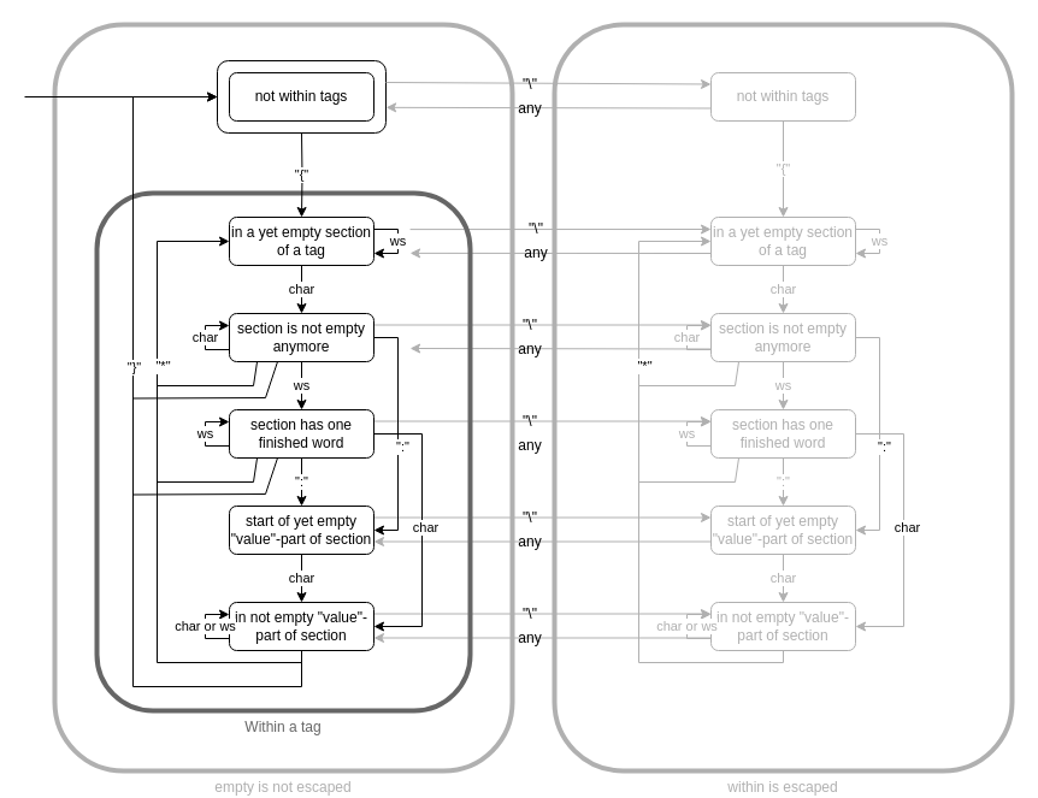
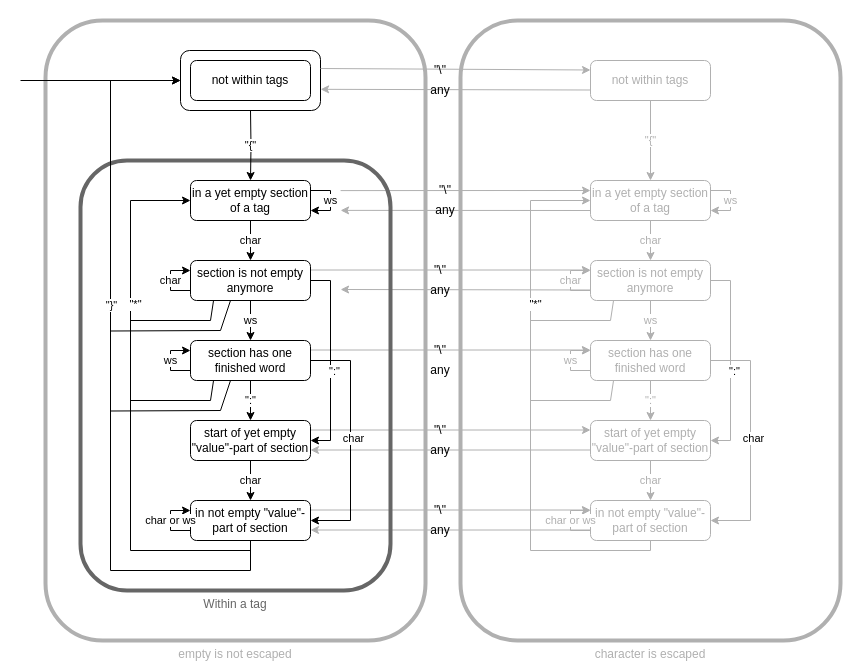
  <mxCell id="0" />
  <mxCell id="1" parent="0" />
  <mxCell id="2" value="not within tags" style="rounded=1;whiteSpace=wrap;html=1;" vertex="1" parent="1"><mxGeometry x="190" y="60" width="120" height="40" as="geometry" /></mxCell>
  <mxCell id="3" value="" style="rounded=1;whiteSpace=wrap;html=1;strokeWidth=1;fillColor=none;fontColor=#000000;" vertex="1" parent="1"><mxGeometry x="180" y="50" width="140" height="60" as="geometry" /></mxCell>
  <mxCell id="4" value="" style="endArrow=classic;html=1;fontColor=#000000;entryX=0;entryY=0.25;entryDx=0;entryDy=0;strokeColor=#B0B0B0;exitX=0.839;exitY=0.07;exitDx=0;exitDy=0;exitPerimeter=0;" edge="1" parent="1" source="17" target="48"><mxGeometry width="50" height="50" relative="1" as="geometry"><mxPoint x="310" y="190" as="sourcePoint" /><mxPoint x="600" y="280" as="targetPoint" /></mxGeometry></mxCell>
  <mxCell id="5" value="" style="endArrow=classic;html=1;fontColor=#000000;exitX=0;exitY=0.75;exitDx=0;exitDy=0;entryX=0.839;entryY=0.116;entryDx=0;entryDy=0;strokeColor=#B0B0B0;entryPerimeter=0;" edge="1" parent="1" source="48" target="17"><mxGeometry width="50" height="50" relative="1" as="geometry"><mxPoint x="320" y="200" as="sourcePoint" /><mxPoint x="320" y="210" as="targetPoint" /></mxGeometry></mxCell>
  <mxCell id="6" value="" style="endArrow=classic;html=1;fontColor=#000000;entryX=0;entryY=0.25;entryDx=0;entryDy=0;strokeColor=#B0B0B0;" edge="1" parent="1"><mxGeometry width="50" height="50" relative="1" as="geometry"><mxPoint x="310" y="269.5" as="sourcePoint" /><mxPoint x="590" y="269.5" as="targetPoint" /></mxGeometry></mxCell>
  <mxCell id="7" value="" style="endArrow=classic;html=1;fontColor=#000000;exitX=0;exitY=0.75;exitDx=0;exitDy=0;entryX=0.839;entryY=0.3;entryDx=0;entryDy=0;strokeColor=#B0B0B0;entryPerimeter=0;" edge="1" parent="1" target="17"><mxGeometry width="50" height="50" relative="1" as="geometry"><mxPoint x="590" y="289.5" as="sourcePoint" /><mxPoint x="310" y="289.5" as="targetPoint" /></mxGeometry></mxCell>
  <mxCell id="8" value="" style="endArrow=classic;html=1;fontColor=#000000;entryX=0;entryY=0.25;entryDx=0;entryDy=0;strokeColor=#B0B0B0;" edge="1" parent="1"><mxGeometry width="50" height="50" relative="1" as="geometry"><mxPoint x="310" y="349.5" as="sourcePoint" /><mxPoint x="590" y="349.5" as="targetPoint" /></mxGeometry></mxCell>
  <mxCell id="9" value="" style="endArrow=classic;html=1;fontColor=#000000;entryX=0;entryY=0.25;entryDx=0;entryDy=0;strokeColor=#B0B0B0;" edge="1" parent="1"><mxGeometry width="50" height="50" relative="1" as="geometry"><mxPoint x="310" y="429.5" as="sourcePoint" /><mxPoint x="590" y="429.5" as="targetPoint" /></mxGeometry></mxCell>
  <mxCell id="10" value="" style="endArrow=classic;html=1;fontColor=#000000;exitX=0;exitY=0.75;exitDx=0;exitDy=0;entryX=1;entryY=0.75;entryDx=0;entryDy=0;strokeColor=#B0B0B0;" edge="1" parent="1"><mxGeometry width="50" height="50" relative="1" as="geometry"><mxPoint x="590" y="449.5" as="sourcePoint" /><mxPoint x="310" y="449.5" as="targetPoint" /></mxGeometry></mxCell>
  <mxCell id="11" value="" style="endArrow=classic;html=1;fontColor=#000000;entryX=0;entryY=0.25;entryDx=0;entryDy=0;strokeColor=#B0B0B0;" edge="1" parent="1"><mxGeometry width="50" height="50" relative="1" as="geometry"><mxPoint x="310" y="509.5" as="sourcePoint" /><mxPoint x="590" y="509.5" as="targetPoint" /></mxGeometry></mxCell>
  <mxCell id="12" value="" style="endArrow=classic;html=1;fontColor=#000000;exitX=0;exitY=0.75;exitDx=0;exitDy=0;entryX=1;entryY=0.75;entryDx=0;entryDy=0;strokeColor=#B0B0B0;" edge="1" parent="1"><mxGeometry width="50" height="50" relative="1" as="geometry"><mxPoint x="590" y="529.5" as="sourcePoint" /><mxPoint x="310" y="529.5" as="targetPoint" /></mxGeometry></mxCell>
  <mxCell id="13" value="" style="endArrow=classic;html=1;fontColor=#000000;entryX=0;entryY=0.25;entryDx=0;entryDy=0;strokeColor=#B0B0B0;" edge="1" parent="1"><mxGeometry width="50" height="50" relative="1" as="geometry"><mxPoint x="320" y="68" as="sourcePoint" /><mxPoint x="590" y="69.5" as="targetPoint" /></mxGeometry></mxCell>
  <mxCell id="14" value="" style="endArrow=classic;html=1;fontColor=#000000;exitX=0;exitY=0.75;exitDx=0;exitDy=0;entryX=0.724;entryY=0.111;entryDx=0;entryDy=0;strokeColor=#B0B0B0;entryPerimeter=0;" edge="1" parent="1" target="15"><mxGeometry width="50" height="50" relative="1" as="geometry"><mxPoint x="590" y="89.5" as="sourcePoint" /><mxPoint x="310" y="89.5" as="targetPoint" /></mxGeometry></mxCell>
  <mxCell id="15" value="&lt;font color=&quot;#B0B0B0&quot;&gt;empty is not escaped&lt;br&gt;&lt;/font&gt;" style="rounded=1;whiteSpace=wrap;html=1;fillColor=none;strokeColor=#B0B0B0;strokeWidth=4;labelPosition=center;verticalLabelPosition=bottom;align=center;verticalAlign=top;" vertex="1" parent="1"><mxGeometry x="45" width="380" height="620" as="geometry" y="20" /></mxCell>
- <mxCell id="16" value="&lt;font color=&quot;#B0B0B0&quot;&gt;within is escaped&lt;br&gt;&lt;/font&gt;" style="rounded=1;whiteSpace=wrap;html=1;fillColor=none;strokeColor=#B0B0B0;strokeWidth=4;labelPosition=center;verticalLabelPosition=bottom;align=center;verticalAlign=top;" vertex="1" parent="1"><mxGeometry x="460" width="380" height="620" as="geometry" y="20" /></mxCell>
+ <mxCell id="16" value="&lt;font color=&quot;#B0B0B0&quot;&gt;character is escaped&lt;br&gt;&lt;/font&gt;" style="rounded=1;whiteSpace=wrap;html=1;fillColor=none;strokeColor=#B0B0B0;strokeWidth=4;labelPosition=center;verticalLabelPosition=bottom;align=center;verticalAlign=top;" vertex="1" parent="1"><mxGeometry x="460" width="380" height="620" as="geometry" y="20" /></mxCell>
  <mxCell id="17" value="&lt;font color=&quot;#666666&quot;&gt;Within a tag&lt;/font&gt;" style="rounded=1;whiteSpace=wrap;html=1;fillColor=none;strokeWidth=4;labelPosition=center;verticalLabelPosition=bottom;align=center;verticalAlign=top;strokeColor=#666666;" vertex="1" parent="1"><mxGeometry x="80" y="160" width="310" height="430" as="geometry" /></mxCell>
  <mxCell id="18" value="&quot;{&quot;" style="edgeStyle=orthogonalEdgeStyle;rounded=0;orthogonalLoop=1;jettySize=auto;html=1;entryX=0.5;entryY=0;entryDx=0;entryDy=0;" edge="1" parent="1" target="21"><mxGeometry relative="1" as="geometry"><mxPoint x="250" y="110" as="sourcePoint" /></mxGeometry></mxCell>
  <mxCell id="19" value="" style="endArrow=classic;html=1;" edge="1" parent="1"><mxGeometry width="50" height="50" relative="1" as="geometry"><mxPoint x="20" y="80" as="sourcePoint" /><mxPoint x="180" y="80" as="targetPoint" /></mxGeometry></mxCell>
  <mxCell id="20" value="char" style="edgeStyle=orthogonalEdgeStyle;rounded=0;orthogonalLoop=1;jettySize=auto;html=1;" edge="1" parent="1" source="21"><mxGeometry relative="1" as="geometry"><mxPoint x="250" y="260" as="targetPoint" /></mxGeometry></mxCell>
  <mxCell id="21" value="in a yet empty section of a tag" style="rounded=1;whiteSpace=wrap;html=1;" vertex="1" parent="1"><mxGeometry x="190" y="180" width="120" height="40" as="geometry" /></mxCell>
  <mxCell id="22" value="ws" style="edgeStyle=orthogonalEdgeStyle;rounded=0;orthogonalLoop=1;jettySize=auto;html=1;" edge="1" parent="1" source="21" target="21"><mxGeometry relative="1" as="geometry" /></mxCell>
  <mxCell id="23" value="ws" style="edgeStyle=orthogonalEdgeStyle;rounded=0;orthogonalLoop=1;jettySize=auto;html=1;" edge="1" parent="1" source="27" target="31"><mxGeometry relative="1" as="geometry" /></mxCell>
  <mxCell id="24" style="edgeStyle=orthogonalEdgeStyle;rounded=0;orthogonalLoop=1;jettySize=auto;html=1;entryX=1;entryY=0.5;entryDx=0;entryDy=0;" edge="1" parent="1" source="27" target="33"><mxGeometry relative="1" as="geometry"><Array as="points"><mxPoint x="330" y="280" /><mxPoint x="330" y="440" /></Array></mxGeometry></mxCell>
  <mxCell id="25" value="&quot;:&quot;" style="edgeLabel;html=1;align=center;verticalAlign=middle;resizable=0;points=[];" vertex="1" connectable="0" parent="24"><mxGeometry x="0.1" y="3" relative="1" as="geometry"><mxPoint as="offset" /></mxGeometry></mxCell>
  <mxCell id="26" value="char" style="edgeStyle=orthogonalEdgeStyle;rounded=0;orthogonalLoop=1;jettySize=auto;html=1;entryX=0;entryY=0.25;entryDx=0;entryDy=0;exitX=0;exitY=0.75;exitDx=0;exitDy=0;" edge="1" parent="1" source="27" target="27"><mxGeometry relative="1" as="geometry"><mxPoint x="180" y="270" as="targetPoint" /><Array as="points"><mxPoint x="170" y="290" /><mxPoint x="170" y="270" /></Array></mxGeometry></mxCell>
  <mxCell id="27" value="section is not empty anymore" style="rounded=1;whiteSpace=wrap;html=1;" vertex="1" parent="1"><mxGeometry x="190" y="260" width="120" height="40" as="geometry" /></mxCell>
  <mxCell id="28" value="&quot;:&quot;" style="edgeStyle=orthogonalEdgeStyle;rounded=0;orthogonalLoop=1;jettySize=auto;html=1;" edge="1" parent="1" source="31" target="33"><mxGeometry relative="1" as="geometry" /></mxCell>
  <mxCell id="29" style="edgeStyle=orthogonalEdgeStyle;rounded=0;orthogonalLoop=1;jettySize=auto;html=1;entryX=1;entryY=0.5;entryDx=0;entryDy=0;" edge="1" parent="1" source="31" target="39"><mxGeometry relative="1" as="geometry"><Array as="points"><mxPoint x="350" y="360" /><mxPoint x="350" y="520" /></Array></mxGeometry></mxCell>
  <mxCell id="30" value="char" style="edgeLabel;html=1;align=center;verticalAlign=middle;resizable=0;points=[];" vertex="1" connectable="0" parent="29"><mxGeometry x="-0.025" y="2" relative="1" as="geometry"><mxPoint as="offset" /></mxGeometry></mxCell>
  <mxCell id="31" value="section has one finished word" style="rounded=1;whiteSpace=wrap;html=1;" vertex="1" parent="1"><mxGeometry x="190" y="340" width="120" height="40" as="geometry" /></mxCell>
  <mxCell id="32" value="char" style="edgeStyle=orthogonalEdgeStyle;rounded=0;orthogonalLoop=1;jettySize=auto;html=1;entryX=0.5;entryY=0;entryDx=0;entryDy=0;" edge="1" parent="1" source="33" target="39"><mxGeometry relative="1" as="geometry" /></mxCell>
  <mxCell id="33" value="start of yet empty &quot;value&quot;-part of section " style="rounded=1;whiteSpace=wrap;html=1;" vertex="1" parent="1"><mxGeometry x="190" y="420" width="120" height="40" as="geometry" /></mxCell>
  <mxCell id="34" value="ws" style="edgeStyle=orthogonalEdgeStyle;rounded=0;orthogonalLoop=1;jettySize=auto;html=1;entryX=0;entryY=0.25;entryDx=0;entryDy=0;exitX=0;exitY=0.75;exitDx=0;exitDy=0;" edge="1" parent="1"><mxGeometry relative="1" as="geometry"><mxPoint x="190" y="350" as="targetPoint" /><mxPoint x="190" y="370" as="sourcePoint" /><Array as="points"><mxPoint x="170" y="370" /><mxPoint x="170" y="350" /></Array></mxGeometry></mxCell>
  <mxCell id="35" style="edgeStyle=orthogonalEdgeStyle;rounded=0;orthogonalLoop=1;jettySize=auto;html=1;entryX=0;entryY=0.5;entryDx=0;entryDy=0;" edge="1" parent="1" source="39" target="21"><mxGeometry relative="1" as="geometry"><mxPoint x="250" y="590" as="targetPoint" /><Array as="points"><mxPoint x="250" y="550" /><mxPoint x="130" y="550" /><mxPoint x="130" y="200" /></Array></mxGeometry></mxCell>
  <mxCell id="36" value="&quot;*&quot;" style="edgeLabel;html=1;align=center;verticalAlign=middle;resizable=0;points=[];" vertex="1" connectable="0" parent="35"><mxGeometry x="0.396" y="-4" relative="1" as="geometry"><mxPoint as="offset" /></mxGeometry></mxCell>
  <mxCell id="37" style="edgeStyle=orthogonalEdgeStyle;rounded=0;orthogonalLoop=1;jettySize=auto;html=1;strokeColor=#000000;fontColor=#000000;exitX=0.5;exitY=1;exitDx=0;exitDy=0;" edge="1" parent="1" source="39"><mxGeometry relative="1" as="geometry"><mxPoint x="180" y="80" as="targetPoint" /><Array as="points"><mxPoint x="250" y="570" /><mxPoint x="110" y="570" /><mxPoint x="110" y="80" /></Array></mxGeometry></mxCell>
  <mxCell id="38" value="&quot;}&quot;" style="edgeLabel;html=1;align=center;verticalAlign=middle;resizable=0;points=[];fontColor=#000000;" vertex="1" connectable="0" parent="37"><mxGeometry x="0.195" relative="1" as="geometry"><mxPoint as="offset" /></mxGeometry></mxCell>
  <mxCell id="39" value="in not empty &quot;value&quot;-part of section" style="rounded=1;whiteSpace=wrap;html=1;" vertex="1" parent="1"><mxGeometry x="190" y="500" width="120" height="40" as="geometry" /></mxCell>
  <mxCell id="40" value="char or ws" style="edgeStyle=orthogonalEdgeStyle;rounded=0;orthogonalLoop=1;jettySize=auto;html=1;entryX=0;entryY=0.25;entryDx=0;entryDy=0;exitX=0;exitY=0.75;exitDx=0;exitDy=0;" edge="1" parent="1"><mxGeometry relative="1" as="geometry"><mxPoint x="190" y="510" as="targetPoint" /><mxPoint x="190" y="530" as="sourcePoint" /><Array as="points"><mxPoint x="170" y="530" /><mxPoint x="170" y="510" /></Array></mxGeometry></mxCell>
  <mxCell id="41" value="" style="endArrow=none;html=1;entryX=0.192;entryY=1;entryDx=0;entryDy=0;entryPerimeter=0;" edge="1" parent="1" target="27"><mxGeometry width="50" height="50" relative="1" as="geometry"><mxPoint x="210" y="320" as="sourcePoint" /><mxPoint x="600" y="420" as="targetPoint" /></mxGeometry></mxCell>
  <mxCell id="42" value="" style="endArrow=none;html=1;" edge="1" parent="1"><mxGeometry width="50" height="50" relative="1" as="geometry"><mxPoint x="130" y="320" as="sourcePoint" /><mxPoint x="210" y="320" as="targetPoint" /></mxGeometry></mxCell>
  <mxCell id="43" value="" style="endArrow=none;html=1;entryX=0.192;entryY=1;entryDx=0;entryDy=0;entryPerimeter=0;" edge="1" parent="1"><mxGeometry width="50" height="50" relative="1" as="geometry"><mxPoint x="210" y="400" as="sourcePoint" /><mxPoint x="213.04" y="380" as="targetPoint" /></mxGeometry></mxCell>
  <mxCell id="44" value="" style="endArrow=none;html=1;" edge="1" parent="1"><mxGeometry width="50" height="50" relative="1" as="geometry"><mxPoint x="130" y="400" as="sourcePoint" /><mxPoint x="210" y="400" as="targetPoint" /></mxGeometry></mxCell>
  <mxCell id="45" value="&quot;{&quot;" style="edgeStyle=orthogonalEdgeStyle;rounded=0;orthogonalLoop=1;jettySize=auto;html=1;entryX=0.5;entryY=0;entryDx=0;entryDy=0;fontColor=#B0B0B0;strokeColor=#B0B0B0;" edge="1" parent="1" source="46" target="48"><mxGeometry relative="1" as="geometry" /></mxCell>
  <mxCell id="46" value="not within tags" style="rounded=1;whiteSpace=wrap;html=1;fontColor=#B0B0B0;strokeColor=#B0B0B0;" vertex="1" parent="1"><mxGeometry x="590" y="60" width="120" height="40" as="geometry" /></mxCell>
  <mxCell id="47" value="char" style="edgeStyle=orthogonalEdgeStyle;rounded=0;orthogonalLoop=1;jettySize=auto;html=1;fontColor=#B0B0B0;strokeColor=#B0B0B0;" edge="1" parent="1" source="48"><mxGeometry relative="1" as="geometry"><mxPoint x="650" y="260" as="targetPoint" /></mxGeometry></mxCell>
  <mxCell id="48" value="in a yet empty section of a tag" style="rounded=1;whiteSpace=wrap;html=1;fontColor=#B0B0B0;strokeColor=#B0B0B0;" vertex="1" parent="1"><mxGeometry x="590" y="180" width="120" height="40" as="geometry" /></mxCell>
  <mxCell id="49" value="ws" style="edgeStyle=orthogonalEdgeStyle;rounded=0;orthogonalLoop=1;jettySize=auto;html=1;fontColor=#B0B0B0;strokeColor=#B0B0B0;" edge="1" parent="1" source="48" target="48"><mxGeometry relative="1" as="geometry" /></mxCell>
  <mxCell id="50" value="ws" style="edgeStyle=orthogonalEdgeStyle;rounded=0;orthogonalLoop=1;jettySize=auto;html=1;fontColor=#B0B0B0;strokeColor=#B0B0B0;" edge="1" parent="1" source="54" target="58"><mxGeometry relative="1" as="geometry" /></mxCell>
  <mxCell id="51" style="edgeStyle=orthogonalEdgeStyle;rounded=0;orthogonalLoop=1;jettySize=auto;html=1;entryX=1;entryY=0.5;entryDx=0;entryDy=0;fontColor=#B0B0B0;strokeColor=#B0B0B0;" edge="1" parent="1" source="54" target="60"><mxGeometry relative="1" as="geometry"><Array as="points"><mxPoint x="730" y="280" /><mxPoint x="730" y="440" /></Array></mxGeometry></mxCell>
  <mxCell id="52" value="&quot;:&quot;" style="edgeLabel;html=1;align=center;verticalAlign=middle;resizable=0;points=[];" vertex="1" connectable="0" parent="51"><mxGeometry x="0.1" y="3" relative="1" as="geometry"><mxPoint as="offset" /></mxGeometry></mxCell>
  <mxCell id="53" value="char" style="edgeStyle=orthogonalEdgeStyle;rounded=0;orthogonalLoop=1;jettySize=auto;html=1;entryX=0;entryY=0.25;entryDx=0;entryDy=0;exitX=0;exitY=0.75;exitDx=0;exitDy=0;fontColor=#B0B0B0;strokeColor=#B0B0B0;" edge="1" parent="1" source="54" target="54"><mxGeometry relative="1" as="geometry"><mxPoint x="580" y="270" as="targetPoint" /><Array as="points"><mxPoint x="570" y="290" /><mxPoint x="570" y="270" /></Array></mxGeometry></mxCell>
  <mxCell id="54" value="section is not empty anymore" style="rounded=1;whiteSpace=wrap;html=1;fontColor=#B0B0B0;strokeColor=#B0B0B0;" vertex="1" parent="1"><mxGeometry x="590" y="260" width="120" height="40" as="geometry" /></mxCell>
  <mxCell id="55" value="&quot;:&quot;" style="edgeStyle=orthogonalEdgeStyle;rounded=0;orthogonalLoop=1;jettySize=auto;html=1;fontColor=#B0B0B0;strokeColor=#B0B0B0;" edge="1" parent="1" source="58" target="60"><mxGeometry relative="1" as="geometry" /></mxCell>
  <mxCell id="56" style="edgeStyle=orthogonalEdgeStyle;rounded=0;orthogonalLoop=1;jettySize=auto;html=1;entryX=1;entryY=0.5;entryDx=0;entryDy=0;fontColor=#B0B0B0;strokeColor=#B0B0B0;" edge="1" parent="1" source="58" target="64"><mxGeometry relative="1" as="geometry"><Array as="points"><mxPoint x="750" y="360" /><mxPoint x="750" y="520" /></Array></mxGeometry></mxCell>
  <mxCell id="57" value="char" style="edgeLabel;html=1;align=center;verticalAlign=middle;resizable=0;points=[];" vertex="1" connectable="0" parent="56"><mxGeometry x="-0.025" y="2" relative="1" as="geometry"><mxPoint as="offset" /></mxGeometry></mxCell>
  <mxCell id="58" value="section has one finished word" style="rounded=1;whiteSpace=wrap;html=1;fontColor=#B0B0B0;strokeColor=#B0B0B0;" vertex="1" parent="1"><mxGeometry x="590" y="340" width="120" height="40" as="geometry" /></mxCell>
  <mxCell id="59" value="char" style="edgeStyle=orthogonalEdgeStyle;rounded=0;orthogonalLoop=1;jettySize=auto;html=1;entryX=0.5;entryY=0;entryDx=0;entryDy=0;fontColor=#B0B0B0;strokeColor=#B0B0B0;" edge="1" parent="1" source="60" target="64"><mxGeometry relative="1" as="geometry" /></mxCell>
  <mxCell id="60" value="start of yet empty &quot;value&quot;-part of section " style="rounded=1;whiteSpace=wrap;html=1;fontColor=#B0B0B0;strokeColor=#B0B0B0;" vertex="1" parent="1"><mxGeometry x="590" y="420" width="120" height="40" as="geometry" /></mxCell>
  <mxCell id="61" value="ws" style="edgeStyle=orthogonalEdgeStyle;rounded=0;orthogonalLoop=1;jettySize=auto;html=1;entryX=0;entryY=0.25;entryDx=0;entryDy=0;exitX=0;exitY=0.75;exitDx=0;exitDy=0;fontColor=#B0B0B0;strokeColor=#B0B0B0;" edge="1" parent="1"><mxGeometry relative="1" as="geometry"><mxPoint x="590" y="350" as="targetPoint" /><mxPoint x="590" y="370" as="sourcePoint" /><Array as="points"><mxPoint x="570" y="370" /><mxPoint x="570" y="350" /></Array></mxGeometry></mxCell>
  <mxCell id="62" style="edgeStyle=orthogonalEdgeStyle;rounded=0;orthogonalLoop=1;jettySize=auto;html=1;entryX=0;entryY=0.5;entryDx=0;entryDy=0;fontColor=#B0B0B0;strokeColor=#B0B0B0;" edge="1" parent="1" source="64" target="48"><mxGeometry relative="1" as="geometry"><mxPoint x="650" y="590" as="targetPoint" /><Array as="points"><mxPoint x="650" y="550" /><mxPoint x="530" y="550" /><mxPoint x="530" y="200" /></Array></mxGeometry></mxCell>
  <mxCell id="63" value="&quot;*&quot;" style="edgeLabel;html=1;align=center;verticalAlign=middle;resizable=0;points=[];" vertex="1" connectable="0" parent="62"><mxGeometry x="0.396" y="-4" relative="1" as="geometry"><mxPoint as="offset" /></mxGeometry></mxCell>
  <mxCell id="64" value="in not empty &quot;value&quot;-part of section" style="rounded=1;whiteSpace=wrap;html=1;fontColor=#B0B0B0;strokeColor=#B0B0B0;" vertex="1" parent="1"><mxGeometry x="590" y="500" width="120" height="40" as="geometry" /></mxCell>
  <mxCell id="65" value="char or ws" style="edgeStyle=orthogonalEdgeStyle;rounded=0;orthogonalLoop=1;jettySize=auto;html=1;entryX=0;entryY=0.25;entryDx=0;entryDy=0;exitX=0;exitY=0.75;exitDx=0;exitDy=0;fontColor=#B0B0B0;strokeColor=#B0B0B0;" edge="1" parent="1"><mxGeometry relative="1" as="geometry"><mxPoint x="590" y="510" as="targetPoint" /><mxPoint x="590" y="530" as="sourcePoint" /><Array as="points"><mxPoint x="570" y="530" /><mxPoint x="570" y="510" /></Array></mxGeometry></mxCell>
  <mxCell id="66" value="" style="endArrow=none;html=1;entryX=0.192;entryY=1;entryDx=0;entryDy=0;entryPerimeter=0;fontColor=#B0B0B0;strokeColor=#B0B0B0;" edge="1" parent="1" target="54"><mxGeometry width="50" height="50" relative="1" as="geometry"><mxPoint x="610" y="320" as="sourcePoint" /><mxPoint x="1000" y="420" as="targetPoint" /></mxGeometry></mxCell>
  <mxCell id="67" value="" style="endArrow=none;html=1;fontColor=#B0B0B0;strokeColor=#B0B0B0;" edge="1" parent="1"><mxGeometry width="50" height="50" relative="1" as="geometry"><mxPoint x="530" y="320" as="sourcePoint" /><mxPoint x="610" y="320" as="targetPoint" /></mxGeometry></mxCell>
  <mxCell id="68" value="" style="endArrow=none;html=1;entryX=0.192;entryY=1;entryDx=0;entryDy=0;entryPerimeter=0;fontColor=#B0B0B0;strokeColor=#B0B0B0;" edge="1" parent="1"><mxGeometry width="50" height="50" relative="1" as="geometry"><mxPoint x="610" y="400" as="sourcePoint" /><mxPoint x="613.04" y="380" as="targetPoint" /></mxGeometry></mxCell>
  <mxCell id="69" value="" style="endArrow=none;html=1;fontColor=#B0B0B0;strokeColor=#B0B0B0;" edge="1" parent="1"><mxGeometry width="50" height="50" relative="1" as="geometry"><mxPoint x="530" y="400" as="sourcePoint" /><mxPoint x="610" y="400" as="targetPoint" /></mxGeometry></mxCell>
  <mxCell id="70" value="" style="endArrow=none;html=1;strokeColor=#000000;fontColor=#000000;" edge="1" parent="1"><mxGeometry width="50" height="50" relative="1" as="geometry"><mxPoint x="220" y="410" as="sourcePoint" /><mxPoint x="230" y="380" as="targetPoint" /></mxGeometry></mxCell>
  <mxCell id="71" value="" style="endArrow=none;html=1;strokeColor=#000000;fontColor=#000000;" edge="1" parent="1"><mxGeometry width="50" height="50" relative="1" as="geometry"><mxPoint x="110" y="410.5" as="sourcePoint" /><mxPoint x="220" y="410" as="targetPoint" /></mxGeometry></mxCell>
  <mxCell id="72" value="" style="endArrow=none;html=1;strokeColor=#000000;fontColor=#000000;" edge="1" parent="1"><mxGeometry width="50" height="50" relative="1" as="geometry"><mxPoint x="220" y="330" as="sourcePoint" /><mxPoint x="230" y="300" as="targetPoint" /></mxGeometry></mxCell>
  <mxCell id="73" value="" style="endArrow=none;html=1;strokeColor=#000000;fontColor=#000000;" edge="1" parent="1"><mxGeometry width="50" height="50" relative="1" as="geometry"><mxPoint x="110" y="330.5" as="sourcePoint" /><mxPoint x="220" y="330" as="targetPoint" /></mxGeometry></mxCell>
  <mxCell id="74" value="&quot;\&quot;" style="text;html=1;strokeColor=none;fillColor=none;align=center;verticalAlign=middle;whiteSpace=wrap;rounded=0;fontColor=#000000;" vertex="1" parent="1"><mxGeometry x="420" y="60" width="40" height="20" as="geometry" /></mxCell>
  <mxCell id="75" value="any" style="text;html=1;strokeColor=none;fillColor=none;align=center;verticalAlign=middle;whiteSpace=wrap;rounded=0;fontColor=#000000;" vertex="1" parent="1"><mxGeometry x="420" y="80" width="40" height="20" as="geometry" /></mxCell>
  <mxCell id="76" value="&quot;\&quot;" style="text;html=1;strokeColor=none;fillColor=none;align=center;verticalAlign=middle;whiteSpace=wrap;rounded=0;fontColor=#000000;" vertex="1" parent="1"><mxGeometry x="425" y="180" width="40" height="20" as="geometry" /></mxCell>
  <mxCell id="77" value="any" style="text;html=1;strokeColor=none;fillColor=none;align=center;verticalAlign=middle;whiteSpace=wrap;rounded=0;fontColor=#000000;" vertex="1" parent="1"><mxGeometry x="425" y="200" width="40" height="20" as="geometry" /></mxCell>
  <mxCell id="78" value="&quot;\&quot;" style="text;html=1;strokeColor=none;fillColor=none;align=center;verticalAlign=middle;whiteSpace=wrap;rounded=0;fontColor=#000000;" vertex="1" parent="1"><mxGeometry x="420" y="260" width="40" height="20" as="geometry" /></mxCell>
  <mxCell id="79" value="any" style="text;html=1;strokeColor=none;fillColor=none;align=center;verticalAlign=middle;whiteSpace=wrap;rounded=0;fontColor=#000000;" vertex="1" parent="1"><mxGeometry x="420" y="280" width="40" height="20" as="geometry" /></mxCell>
  <mxCell id="80" value="&quot;\&quot;" style="text;html=1;strokeColor=none;fillColor=none;align=center;verticalAlign=middle;whiteSpace=wrap;rounded=0;fontColor=#000000;" vertex="1" parent="1"><mxGeometry x="420" y="340" width="40" height="20" as="geometry" /></mxCell>
  <mxCell id="81" value="any" style="text;html=1;strokeColor=none;fillColor=none;align=center;verticalAlign=middle;whiteSpace=wrap;rounded=0;fontColor=#000000;" vertex="1" parent="1"><mxGeometry x="420" y="360" width="40" height="20" as="geometry" /></mxCell>
  <mxCell id="82" value="&quot;\&quot;" style="text;html=1;strokeColor=none;fillColor=none;align=center;verticalAlign=middle;whiteSpace=wrap;rounded=0;fontColor=#000000;" vertex="1" parent="1"><mxGeometry x="420" y="420" width="40" height="20" as="geometry" /></mxCell>
  <mxCell id="83" value="any" style="text;html=1;strokeColor=none;fillColor=none;align=center;verticalAlign=middle;whiteSpace=wrap;rounded=0;fontColor=#000000;" vertex="1" parent="1"><mxGeometry x="420" y="440" width="40" height="20" as="geometry" /></mxCell>
  <mxCell id="84" value="&quot;\&quot;" style="text;html=1;strokeColor=none;fillColor=none;align=center;verticalAlign=middle;whiteSpace=wrap;rounded=0;fontColor=#000000;" vertex="1" parent="1"><mxGeometry x="420" y="500" width="40" height="20" as="geometry" /></mxCell>
  <mxCell id="85" value="any" style="text;html=1;strokeColor=none;fillColor=none;align=center;verticalAlign=middle;whiteSpace=wrap;rounded=0;fontColor=#000000;" vertex="1" parent="1"><mxGeometry x="420" y="520" width="40" height="20" as="geometry" /></mxCell>
